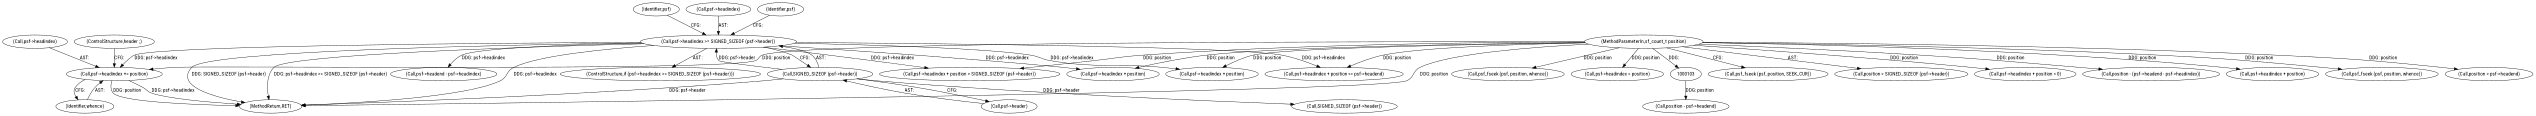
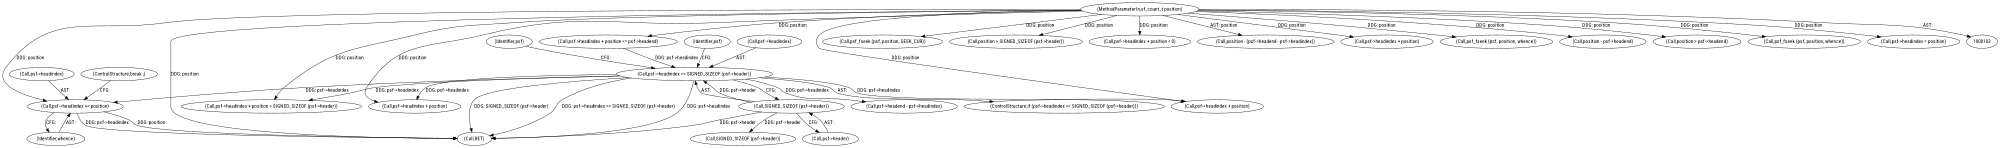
  digraph {
    fontname="Roboto Condensed"
    node [fontname="Roboto Condensed"]
    edge [fontname="Roboto Condensed"]
    n1 [label="(Call,psf->headindex += position)"]
-   n2 [label="(MethodReturn,RET)"]
+   n2 [label="(Call,RET)"]
    n3 [label="(Identifier,whence)"]
    n4 [label="(MethodParameterIn,sf_count_t position)"]
    n5 [label="(Call,psf->headindex + position > SIGNED_SIZEOF (psf->header))"]
    n6 [label="(Call,psf_fseek (psf, position, SEEK_CUR))"]
    n7 [label="(Call,psf->headindex + position)"]
    n8 [label="(Call,position > SIGNED_SIZEOF (psf->header))"]
    n9 [label="(Call,psf->headindex + position < 0)"]
    n10 [label="(Call,psf->headindex + position)"]
    n11 [label="(Call,position - (psf->headend - psf->headindex))"]
    n12 [label="(Call,psf->headindex + position)"]
    n13 [label="(Call,psf_fseek (psf, position, whence))"]
    n14 [label="(Call,position - psf->headend)"]
    n15 [label="(Call,position > psf->headend)"]
    n16 [label="(Call,psf_fseek (psf, position, whence))"]
    n17 [label="(Call,psf->headindex = position)"]
    n18 [label="(Call,psf->headindex + position <= psf->headend)"]
    1000103
    n20 [label="(Call,psf->headindex >= SIGNED_SIZEOF (psf->header))"]
    n21 [label="(Call,SIGNED_SIZEOF (psf->header))"]
    n22 [label="(Call,psf->headend - psf->headindex)"]
    n23 [label="(ControlStructure,if (psf->headindex >= SIGNED_SIZEOF (psf->header)))"]
    n24 [label="(Call,psf->header)"]
    n25 [label="(Call,SIGNED_SIZEOF (psf->header))"]
    n26 [label="(Call,psf->headindex)"]
    n27 [label="(Identifier,psf)"]
    n28 [label="(Call,psf->headindex)"]
    n29 [label="(Identifier,psf)"]
-   n30 [label="(ControlStructure,header ;)"]
+   n30 [label="(ControlStructure,break ;)"]
    n1 -> n2 [label="DDG: psf->headindex"]
    n1 -> n2 [label="DDG: position"]
    n1 -> n3 [label="CFG: "]
    n3 -> n1 [label="AST: "]
    n4 -> n1 [label="DDG: position"]
    n4 -> n2 [label="DDG: position"]
    n4 -> n5 [label="DDG: position"]
-   n4 -> n6 [label="CFG: "]
+   n4 -> n6 [label="DDG: position"]
    n4 -> n7 [label="DDG: position"]
-   n4 -> n8 [label="AST: "]
+   n4 -> n8 [label="DDG: position"]
    n4 -> n9 [label="DDG: position"]
    n4 -> n10 [label="DDG: position"]
-   n4 -> n11 [label="DDG: position"]
+   n4 -> n11 [label="AST: position"]
    n4 -> n12 [label="DDG: position"]
    n4 -> n13 [label="DDG: position"]
-   1000103 -> n14 [label="DDG: position"]
+   n4 -> n14 [label="DDG: position"]
    n4 -> n15 [label="DDG: position"]
    n4 -> n16 [label="DDG: position"]
    n4 -> n17 [label="DDG: position"]
    n4 -> n18 [label="DDG: position"]
-   n4 -> 1000103 [label="DDG: "]
+   n4 -> 1000103 [label="AST: "]
    n20 -> n1 [label="DDG: psf->headindex"]
    n20 -> n2 [label="DDG: psf->headindex"]
    n20 -> n2 [label="DDG: psf->headindex >= SIGNED_SIZEOF (psf->header)"]
    n20 -> n2 [label="DDG: SIGNED_SIZEOF (psf->header)"]
    n20 -> n5 [label="DDG: psf->headindex"]
    n20 -> n7 [label="DDG: psf->headindex"]
    n20 -> n10 [label="DDG: psf->headindex"]
-   n20 -> n18 [label="DDG: psf->headindex"]
+   n18 -> n20 [label="DDG: psf->headindex"]
    n20 -> n21 [label="CFG: "]
    n20 -> n22 [label="DDG: psf->headindex"]
    n20 -> n23 [label="AST: "]
    n21 -> n2 [label="DDG: psf->header"]
    n21 -> n20 [label="AST: "]
    n21 -> n20 [label="DDG: psf->header"]
    n21 -> n24 [label="CFG: "]
    n21 -> n25 [label="DDG: psf->header"]
    n24 -> n21 [label="AST: "]
    n26 -> n1 [label="AST: "]
    n27 -> n20 [label="CFG: "]
    n28 -> n20 [label="AST: "]
    n29 -> n20 [label="CFG: "]
    n30 -> n1 [label="CFG: "]
  }
